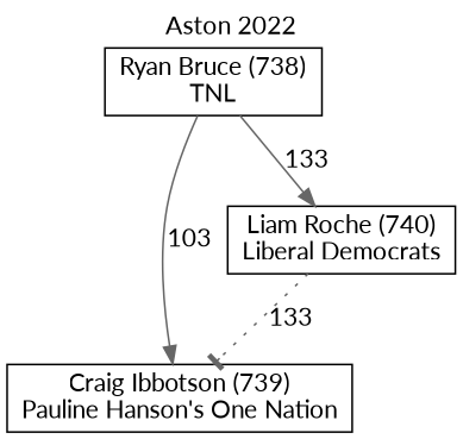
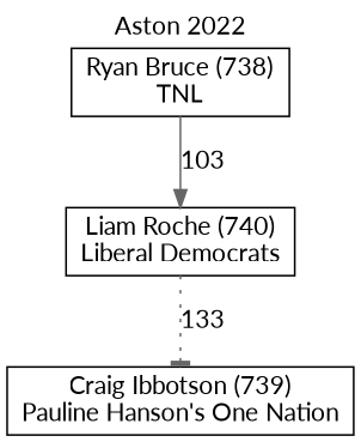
  digraph {
    fontname=Lato
    label="Aston 2022"
    labelloc=t
    mclimit=10
    node [fontname=Lato shape=box]
    edge [arrowhead=normal color=gray40 fontname=Lato style=solid]
    n1 [label="Ryan Bruce (738)\nTNL"]
    n2 [label="Craig Ibbotson (739)\nPauline Hanson's One Nation"]
    n3 [label="Liam Roche (740)\nLiberal Democrats"]
-   n1 -> n2 [label=103]
-   n1 -> n3 [label=133]
+   n1 -> n3 [label=103]
    n3 -> n2 [arrowhead=tee label=133 style=dotted]
  }
